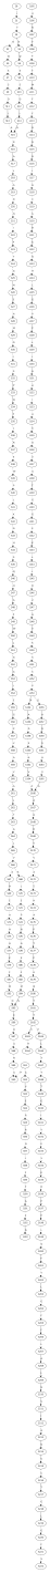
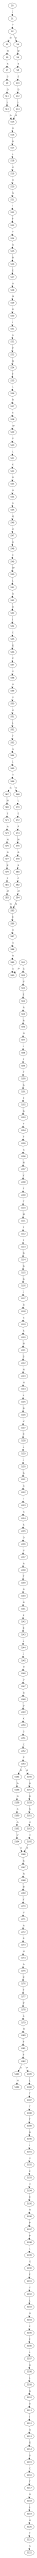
  strict digraph {
    fontname=Nunito
    node [fontname=Nunito]
    edge [arrowhead=vee fontname=Nunito style=dotted]
    S0
    S1
    S2
    S3
    S4
    S5
    S6
    S7
    S8
    S9
    S10
    S11
    S12
    S13
    S14
    S15
    S16
    S17
    S18
    S19
    S20
    S21
    S22
    S23
    S24
    S25
    S26
    S27
    S28
    S29
    S30
    S31
    S32
    S33
    S34
    S35
    S36
    S37
    S38
    S39
    S40
    S41
    S42
    S43
    S44
    S45
    S46
    S47
    S48
    S49
    S50
    S51
    S52
    S53
    S54
    S55
    S56
    S57
    S58
    S59
    S60
    S61
    S62
    S63
    S64
    S65
    S66
    S67
    S68
    S69
    S70
    S71
    S72
    S73
    S74
    S75
    S76
    S77
    S78
    S79
    S80
    S81
    S82
    S83
    S84
    S85
    S86
    S87
    S88
    S89
    S90
    S91
    S92
    S93
    S94
    S95
    S96
    S97
    S98
    S99
    S100
    S101
    S102
    S103
+   S104
    S105
    S106
    S107
    S108
    S109
    S110
    S111
    S112
    S113
    S114
    S115
    S116
    S117
    S118
    S119
    S120
    S121
    S122
    S123
    S124
    S125
    S126
    S127
    S128
    S129
    S130
    S131
    S132
    S133
    S134
    S135
    S136
    S137
    S138
    S139
    S140
    S141
    S142
    S143
    S144
    S145
    S146
    S147
    S148
    S149
    S150
    S151
    S152
    S153
    S154
    S155
    S156
    S157
    S158
    S159
    S160
    S161
    S162
    S163
    S164
    S165
    S166
    S167
    S168
    S169
    S170
    S171
    S172
    S173
    S174
    S175
    S176
    S177
    S178
    S179
    S180
    S181
    S182
    S183
    S185
    S184
    S186
    S187
    S188
    S189
    S190
    S191
    S192
    S193
    S194
    S195
    S196
    S197
    S198
    S199
    S200
    S201
    S202
    S203
    S204
    S205
    S206
    S207
    S208
    S209
    S210
    S211
    S212
    S213
    S214
    S215
    S216
    S217
    S218
    S219
    S220
    S221
    S222
    S0 -> S1 [arrowhead=normal label=I style=dashed]
    S1 -> S2 [arrowhead=normal label=Y]
    S2 -> S3 [label=D]
    S2 -> S4 [label=E style=solid]
    S3 -> S5 [arrowhead=normal label=Q]
    S4 -> S6 [label=Q style=solid]
    S5 -> S7 [arrowhead=normal label=S]
    S6 -> S8 [label=S]
    S7 -> S9 [label=S]
    S8 -> S10 [label=S]
    S9 -> S11 [label=D]
    S10 -> S12 [label=D style=dashed]
    S11 -> S13 [arrowhead=normal label=I style=solid]
    S12 -> S14 [arrowhead=normal label=I style=solid]
    S13 -> S15 [arrowhead=normal label=A]
    S14 -> S15 [label=A style=solid]
    S15 -> S16 [arrowhead=normal label=R]
    S16 -> S17 [label=A style=solid]
    S17 -> S18 [arrowhead=normal label=L]
    S18 -> S19 [label=A style=dashed]
    S19 -> S20 [label=D]
    S20 -> S21 [label=N style=dashed]
    S21 -> S22 [arrowhead=normal label=I]
    S22 -> S23 [arrowhead=normal label=F style=solid]
    S23 -> S24 [label=Y]
    S24 -> S25 [arrowhead=normal label=G style=dashed]
    S25 -> S26 [arrowhead=normal label=N style=solid]
    S26 -> S27 [arrowhead=normal label=E style=solid]
    S27 -> S28 [arrowhead=normal label=A]
    S28 -> S29 [arrowhead=normal label=M]
    S29 -> S30 [label=D style=dashed]
    S30 -> S31 [label=I style=dashed]
    S31 -> S32 [arrowhead=normal label=S]
    S32 -> S33 [label=P style=solid]
    S33 -> S34 [label=Q style=solid]
    S34 -> S35 [arrowhead=normal label=F style=solid]
    S35 -> S36 [arrowhead=normal label=L]
    S36 -> S37 [label=R style=dashed]
    S37 -> S38 [label=E]
    S38 -> S39 [label=W]
    S39 -> S40 [label=P]
    S40 -> S41 [arrowhead=normal label=L]
    S41 -> S42 [label=K]
    S42 -> S43 [label=G style=dashed]
    S43 -> S44 [label=H]
    S44 -> S45 [arrowhead=normal label=S]
    S45 -> S46 [label=Q style=dashed]
    S46 -> S47 [arrowhead=normal label=H style=dashed]
    S47 -> S48 [arrowhead=normal label=A style=solid]
    S48 -> S49 [arrowhead=normal label=E]
    S49 -> S50 [label=W style=solid]
    S50 -> S51 [arrowhead=normal label=L style=solid]
    S51 -> S52 [arrowhead=normal label=G style=dashed]
    S52 -> S53 [arrowhead=normal label=A style=solid]
    S53 -> S54 [label=I style=solid]
    S54 -> S55 [arrowhead=normal label=E]
    S55 -> S56 [label=G style=solid]
    S56 -> S57 [arrowhead=normal label=P style=dashed]
    S57 -> S58 [label=V style=dashed]
    S58 -> S59 [label=A]
    S59 -> S60 [label=V]
    S60 -> S61 [label=A style=dashed]
    S61 -> S62 [label=L style=solid]
    S62 -> S63 [label=T style=dashed]
    S63 -> S64 [arrowhead=normal label=G]
    S64 -> S65 [label=L style=dashed]
    S65 -> S66 [arrowhead=normal label=V]
    S66 -> S67 [arrowhead=normal label=A]
    S66 -> S68 [arrowhead=normal label=S style=dashed]
    S67 -> S69 [label=H style=solid]
    S68 -> S70 [arrowhead=normal label=L]
    S69 -> S71 [label=E]
    S70 -> S72 [label=E]
    S71 -> S73 [label=A]
    S72 -> S74 [label=P]
    S73 -> S75 [arrowhead=normal label=N]
    S74 -> S76 [label=N style=solid]
    S75 -> S77 [label=G]
    S76 -> S78 [label=G style=dashed]
    S77 -> S79 [label=K style=solid]
    S78 -> S80 [arrowhead=normal label=K]
    S79 -> S81 [arrowhead=normal label=F]
    S80 -> S82 [label=F style=dashed]
    S81 -> S83 [label=M style=dashed]
    S82 -> S84 [label=M style=dashed]
    S83 -> S85 [arrowhead=normal label=N]
    S84 -> S85 [arrowhead=normal label=N style=solid]
    S85 -> S86 [label=K style=solid]
    S86 -> S87 [label=D]
    S87 -> S88 [label=A]
    S88 -> S89 [arrowhead=normal label=R]
    S89 -> S90 [label=A]
    S91 -> S90 [label=P]
    S91 -> S92 [label=A style=dashed]
    S92 -> S93 [arrowhead=normal label=V style=solid]
    S93 -> S94 [arrowhead=normal label=E style=solid]
    S94 -> S95 [label=R]
    S95 -> S96 [label=A style=solid]
    S96 -> S97 [label=N]
    S97 -> S98 [label=I style=dashed]
    S98 -> S99 [arrowhead=normal label=F]
    S99 -> S100 [arrowhead=normal label=T style=dashed]
    S100 -> S101 [label=A style=solid]
    S101 -> S102 [arrowhead=normal label=E]
    S102 -> S103 [arrowhead=normal label=G style=solid]
+   S103 -> S104 [label=T]
+   S104 -> S105 [arrowhead=normal label=T style=dashed]
    S105 -> S106 [arrowhead=normal label=A]
    S106 -> S107 [label=N style=solid]
    S107 -> S108 [arrowhead=normal label=Y style=solid]
    S108 -> S109 [label=F]
    S109 -> S110 [arrowhead=normal label=T style=dashed]
    S110 -> S111 [label=M style=solid]
    S111 -> S112 [label=F]
    S112 -> S113 [arrowhead=normal label=F]
    S113 -> S114 [label=G style=solid]
    S114 -> S115 [label=G style=solid]
    S115 -> S116 [arrowhead=normal label=G style=solid]
    S116 -> S117 [label=I style=dashed]
    S117 -> S118 [arrowhead=normal label=G style=dashed]
    S118 -> S119 [arrowhead=normal label=C]
    S119 -> S120 [arrowhead=normal label=S style=dashed]
    S120 -> S121 [arrowhead=normal label=H style=solid]
    S121 -> S122 [label=S style=solid]
    S122 -> S123 [arrowhead=normal label=N style=dashed]
    S123 -> S124 [label=H]
    S124 -> S125 [label=L style=dashed]
    S125 -> S126 [label=G style=solid]
    S126 -> S127 [label=V style=dashed]
    S127 -> S128 [label=C style=solid]
    S128 -> S129 [arrowhead=normal label=L style=dashed]
    S129 -> S130 [label=I style=dashed]
    S130 -> S131 [arrowhead=normal label=A style=solid]
    S131 -> S132 [label=A style=dashed]
    S132 -> S133 [arrowhead=normal label=I]
    S133 -> S134 [arrowhead=normal label=A]
    S134 -> S135 [arrowhead=normal label=S style=dashed]
    S135 -> S136 [arrowhead=normal label=D]
    S136 -> S137 [label=V style=dashed]
    S137 -> S138 [arrowhead=normal label=A]
    S138 -> S139 [arrowhead=normal label=T style=solid]
    S139 -> S140 [arrowhead=normal label=G]
    S140 -> S141 [label=G style=dashed]
    S141 -> S142 [label=E]
    S142 -> S143 [arrowhead=normal label=K style=solid]
    S143 -> S144 [arrowhead=normal label=L style=dashed]
    S144 -> S145 [arrowhead=normal label=I style=dashed]
    S145 -> S146 [label=D]
    S146 -> S147 [label=V style=dashed]
    S147 -> S148 [arrowhead=normal label=G style=dashed]
    S148 -> S149 [label=V style=solid]
    S149 -> S150 [arrowhead=normal label=K]
    S150 -> S151 [label=S]
    S151 -> S152 [arrowhead=normal label=C]
    S152 -> S153 [label=P]
    S153 -> S154 [label=R style=solid]
    S153 -> S155 [label=G style=dashed]
    S154 -> S156 [label=A style=solid]
    S155 -> S157 [label=A style=solid]
    S156 -> S158 [label=D]
    S157 -> S159 [arrowhead=normal label=D style=solid]
    S158 -> S160 [label=S]
    S159 -> S161 [label=S style=solid]
    S160 -> S162 [arrowhead=normal label=A style=dashed]
    S161 -> S163 [arrowhead=normal label=A]
    S162 -> S164 [label=V style=solid]
    S163 -> S165 [arrowhead=normal label=V]
    S164 -> S166 [arrowhead=normal label=A]
    S165 -> S166 [label=A style=solid]
    S166 -> S167 [arrowhead=normal label=A style=solid]
    S167 -> S168 [arrowhead=normal label=N style=dashed]
    S168 -> S169 [arrowhead=normal label=D style=solid]
    S169 -> S170 [arrowhead=normal label=Y style=solid]
    S170 -> S171 [label=V]
    S171 -> S172 [arrowhead=normal label=A]
    S172 -> S173 [label=S style=dashed]
    S173 -> S174 [label=H]
    S174 -> S175 [label=A]
    S175 -> S176 [arrowhead=normal label=P style=solid]
    S176 -> S177 [arrowhead=normal label=T style=solid]
    S177 -> S178 [label=P style=solid]
    S178 -> S179 [arrowhead=normal label=S style=dashed]
    S179 -> S180 [arrowhead=normal label=Q]
    S180 -> S181 [arrowhead=normal label=T style=solid]
    S181 -> S182 [arrowhead=normal label=T style=solid]
    S182 -> S183 [arrowhead=normal label=V style=solid]
    S182 -> S185 [label=P]
    S183 -> S184 [label=H]
    S185 -> S186 [arrowhead=normal label=L style=solid]
    S186 -> S187 [arrowhead=normal label=T style=dashed]
    S187 -> S188 [label=T]
    S188 -> S189 [label=T style=solid]
    S189 -> S190 [arrowhead=normal label=G style=solid]
    S190 -> S191 [label=I style=dashed]
    S191 -> S192 [label=V]
    S192 -> S193 [arrowhead=normal label=E style=dashed]
    S193 -> S194 [label=V]
    S194 -> S195 [label=K style=solid]
    S195 -> S196 [arrowhead=normal label=R]
    S196 -> S197 [label=P style=solid]
    S197 -> S198 [arrowhead=normal label=P style=solid]
    S198 -> S199 [arrowhead=normal label=L]
    S199 -> S200 [label=G]
    S200 -> S201 [label=F style=solid]
    S201 -> S202 [arrowhead=normal label=Y]
    S202 -> S203 [arrowhead=normal label=L style=solid]
    S203 -> S204 [label=G]
    S204 -> S205 [label=F style=dashed]
    S205 -> S206 [arrowhead=normal label=F style=solid]
    S206 -> S207 [label=L style=dashed]
    S207 -> S208 [arrowhead=normal label=A style=solid]
    S208 -> S209 [label=L style=solid]
    S209 -> S210 [arrowhead=normal label=G style=solid]
    S210 -> S211 [arrowhead=normal label=V style=solid]
    S211 -> S212 [arrowhead=normal label=I style=solid]
    S212 -> S213 [label=G style=dashed]
    S213 -> S214 [label=G style=solid]
    S214 -> S215 [arrowhead=normal label=V style=solid]
    S215 -> S216 [label=C style=dashed]
    S216 -> S217 [label=T style=solid]
    S217 -> S218 [label=G]
    S218 -> S219 [arrowhead=normal label=L style=solid]
    S219 -> S220 [arrowhead=normal label=G style=dashed]
    S220 -> S221 [arrowhead=normal label=F]
    S221 -> S222 [arrowhead=normal label=S]
  }
